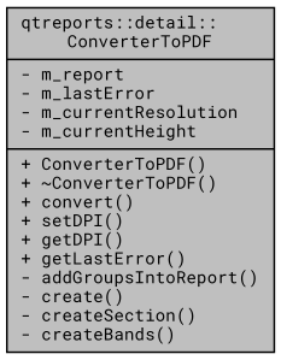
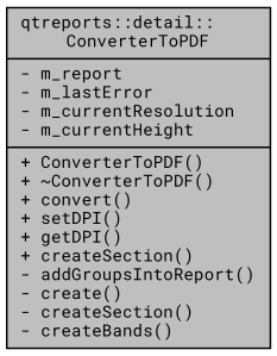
  digraph {
    fontname="Roboto Mono"
-   n1 [color=black fillcolor=grey75 fontcolor=black fontname="Roboto Mono" fontsize=10 height=0.2 label="{qtreports::detail::\lConverterToPDF\n|- m_report\l- m_lastError\l- m_currentResolution\l- m_currentHeight\l|+ ConverterToPDF()\l+ ~ConverterToPDF()\l+ convert()\l+ setDPI()\l+ getDPI()\l+ getLastError()\l- addGroupsIntoReport()\l- create()\l- createSection()\l- createBands()\l}" shape=record style=filled width=0.4]
+   n1 [color=black fillcolor=grey75 fontcolor=black fontname="Roboto Mono" fontsize=10 height=0.2 label="{qtreports::detail::\lConverterToPDF\n|- m_report\l- m_lastError\l- m_currentResolution\l- m_currentHeight\l|+ ConverterToPDF()\l+ ~ConverterToPDF()\l+ convert()\l+ setDPI()\l+ getDPI()\l+ createSection()\l- addGroupsIntoReport()\l- create()\l- createSection()\l- createBands()\l}" shape=record style=filled width=0.4]
  }
